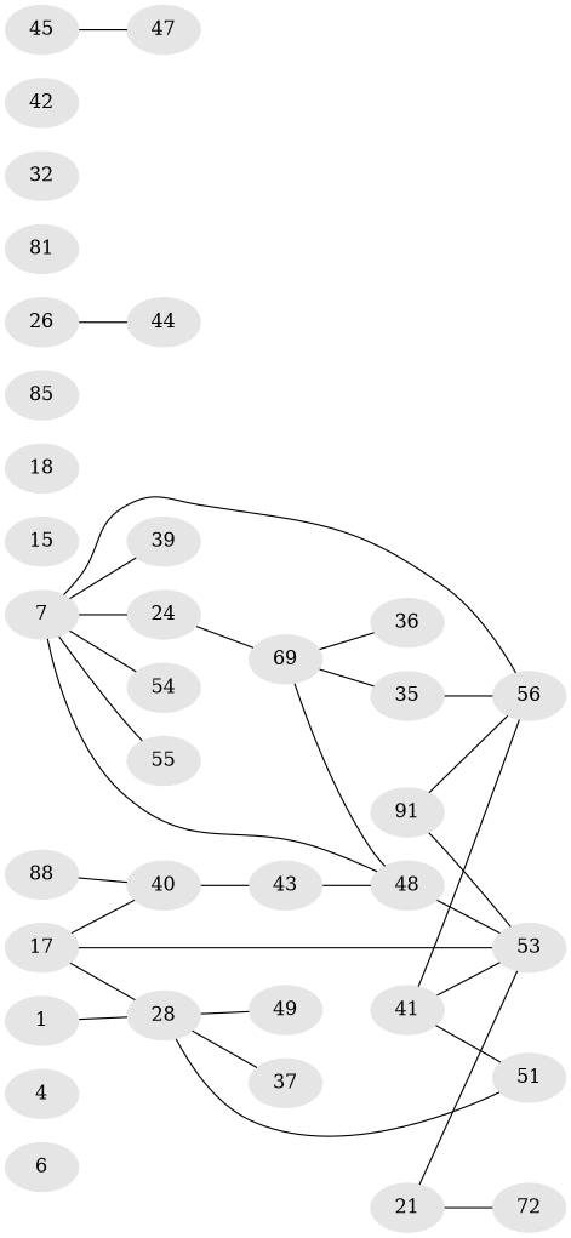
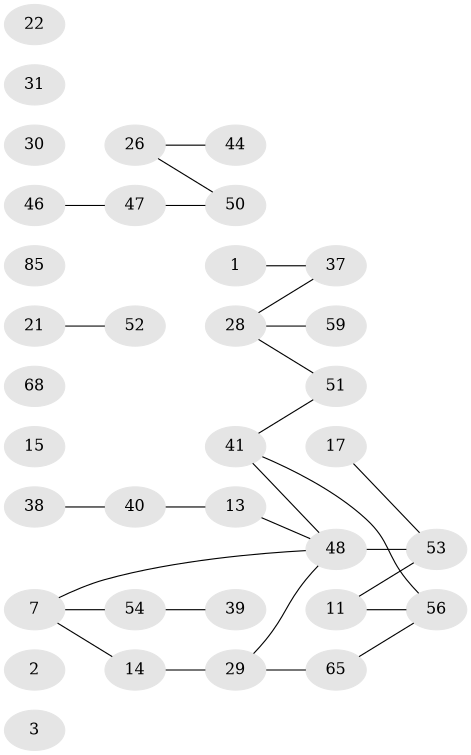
  graph {
    rankdir=LR
    node [color=gray90 style=filled]
-   3 [label=6]
-   4
+   3
+   4 [label=2]
    28 [super="+2+15"]
    37
-   49
+   49 [label=59]
    51
    n7 [label=1]
    7 [super="+1"]
-   14 [label=24]
+   14
    39
    48 [super="+22+27"]
    54
-   55 [super="+9"]
    56 [super="+23"]
-   29 [label=69]
+   29
    53 [super="+19+34"]
-   11 [label=91]
-   35
-   36
+   11
+   35 [label=65]
    n20 [label=15]
    17 [super="+12+10"]
    40 [super="+20+33+24"]
-   43
-   18
-   52 [super="+8" label=72]
+   43 [label=13]
+   18 [label=68]
+   52 [super="+8"]
    21
    n27 [label=85]
    26
    44
-   31 [label=81]
-   32
-   38 [label=88]
+   50
+   30
+   31
+   32 [label=22]
+   38
    41
-   42
    47 [super="+45"]
-   46 [label=45]
+   46
    28 -- 37
    28 -- 49
    28 -- 51
-   n7 -- 28
+   n7 -- 37
    7 -- 14
-   7 -- 39
+   54 -- 39
    7 -- 48
    7 -- 54
-   7 -- 55
-   7 -- 56 [weight=2]
    14 -- 29
    48 -- 53 [weight=2]
    29 -- 48
    29 -- 35
-   29 -- 36
    11 -- 56
    11 -- 53 [weight=2]
    35 -- 56
-   17 -- 28 [weight=2]
    17 -- 53 [weight=3]
-   17 -- 40
    40 -- 43
    43 -- 48
-   21 -- 53
    21 -- 52
    26 -- 44
+   26 -- 50
    38 -- 40
    41 -- 51
    41 -- 56
-   41 -- 53
+   41 -- 48
+   47 -- 50
    46 -- 47
  }
